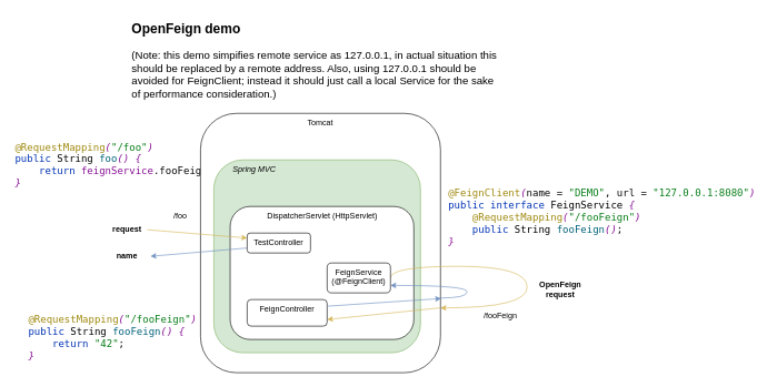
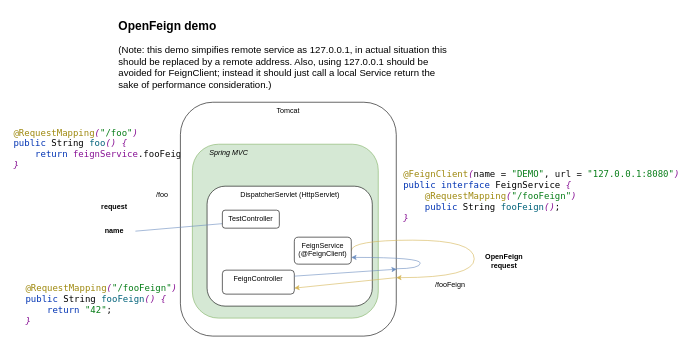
  <mxCell id="0" />
  <mxCell id="1" parent="0" />
  <mxCell id="2" value="&lt;div style=&quot;background-color: rgb(255, 255, 255); color: rgb(8, 8, 8); font-size: 15px;&quot;&gt;&lt;pre style=&quot;font-family: &amp;quot;JetBrains Mono&amp;quot;, monospace;&quot;&gt;&lt;span style=&quot;color:#9e880d;&quot;&gt;@RequestMapping&lt;/span&gt;&lt;span style=&quot;color:#871094;font-style:italic;&quot;&gt;(&lt;/span&gt;&lt;span style=&quot;color:#067d17;&quot;&gt;&quot;/foo&quot;&lt;/span&gt;&lt;span style=&quot;color:#871094;font-style:italic;&quot;&gt;)&lt;br&gt;&lt;/span&gt;&lt;span style=&quot;color:#0033b3;&quot;&gt;public &lt;/span&gt;&lt;span style=&quot;color:#000000;&quot;&gt;String &lt;/span&gt;&lt;span style=&quot;color:#00627a;&quot;&gt;foo&lt;/span&gt;&lt;span style=&quot;color:#871094;font-style:italic;&quot;&gt;() {&lt;br&gt;&lt;/span&gt;&lt;span style=&quot;color:#871094;font-style:italic;&quot;&gt;    &lt;/span&gt;&lt;span style=&quot;color:#0033b3;&quot;&gt;return &lt;/span&gt;&lt;span style=&quot;color:#871094;&quot;&gt;feignService&lt;/span&gt;.fooFeign&lt;span style=&quot;color:#871094;font-style:italic;&quot;&gt;()&lt;/span&gt;;&lt;br&gt;&lt;span style=&quot;color:#871094;font-style:italic;&quot;&gt;}&lt;/span&gt;&lt;/pre&gt;&lt;/div&gt;" style="text;whiteSpace=wrap;html=1;" vertex="1" parent="1"><mxGeometry x="20" y="190" width="260" height="110" as="geometry" /></mxCell>
  <mxCell id="3" value="Tomcat" style="rounded=1;whiteSpace=wrap;html=1;verticalAlign=top;" parent="1" vertex="1"><mxGeometry x="300" y="170" width="360" height="390" as="geometry" /></mxCell>
  <mxCell id="4" value="&lt;b&gt;request&lt;/b&gt;" style="text;html=1;align=center;verticalAlign=middle;whiteSpace=wrap;rounded=0;" parent="1" vertex="1"><mxGeometry x="160" y="330" width="60" height="30" as="geometry" /></mxCell>
  <mxCell id="5" value="&amp;nbsp;&lt;span style=&quot;white-space: pre;&quot;&gt;&#09;&lt;/span&gt;Spring MVC" style="rounded=1;whiteSpace=wrap;html=1;fillColor=#d5e8d4;strokeColor=#82b366;verticalAlign=top;align=left;fontStyle=2" parent="1" vertex="1"><mxGeometry x="320" y="240" width="310" height="290" as="geometry" /></mxCell>
  <mxCell id="6" value="DispatcherServlet (HttpServlet)" style="rounded=1;whiteSpace=wrap;html=1;verticalAlign=top;" parent="1" vertex="1"><mxGeometry x="344.5" y="310" width="275.5" height="200" as="geometry" /></mxCell>
  <mxCell id="7" value="name" style="text;html=1;align=center;verticalAlign=middle;whiteSpace=wrap;rounded=0;fontStyle=1" parent="1" vertex="1"><mxGeometry x="155" y="375" width="70" height="20" as="geometry" /></mxCell>
- <mxCell id="8" style="rounded=0;orthogonalLoop=1;jettySize=auto;html=1;entryX=1;entryY=0.5;entryDx=0;entryDy=0;exitX=0;exitY=0.75;exitDx=0;exitDy=0;fillColor=#dae8fc;strokeColor=#6c8ebf;" parent="1" target="7" edge="1" source="10"><mxGeometry relative="1" as="geometry"><mxPoint x="300" y="440" as="sourcePoint" /><mxPoint x="340" y="500" as="targetPoint" /></mxGeometry></mxCell>
- <mxCell id="9" value="&lt;div style=&quot;&quot;&gt;&lt;b style=&quot;&quot;&gt;&lt;font style=&quot;font-size: 20px;&quot;&gt;OpenFeign demo&lt;/font&gt;&lt;/b&gt;&lt;/div&gt;&lt;div style=&quot;&quot;&gt;&lt;span style=&quot;font-size: 16px;&quot;&gt;&lt;b&gt;&lt;br&gt;&lt;/b&gt;&lt;/span&gt;&lt;/div&gt;&lt;div style=&quot;&quot;&gt;&lt;span style=&quot;font-size: 16px;&quot;&gt;(Note: this demo simpifies remote service as 127.0.0.1, in actual situation this should be replaced by a remote address. Also, using 127.0.0.1 should be avoided for FeignClient; instead it should just call a local Service for the sake of performance consideration.)&lt;/span&gt;&lt;/div&gt;" style="text;html=1;align=left;verticalAlign=middle;whiteSpace=wrap;rounded=0;" parent="1" vertex="1"><mxGeometry x="194.88" y="20" width="560.25" height="140" as="geometry" /></mxCell>
+ <mxCell id="8" style="rounded=0;orthogonalLoop=1;jettySize=auto;html=1;entryX=1;entryY=0.5;entryDx=0;entryDy=0;exitX=0;exitY=0.75;exitDx=0;exitDy=0;fillColor=#dae8fc;strokeColor=#6c8ebf;endArrow=none;" parent="1" target="7" edge="1" source="10"><mxGeometry relative="1" as="geometry"><mxPoint x="300" y="440" as="sourcePoint" /><mxPoint x="340" y="500" as="targetPoint" /></mxGeometry></mxCell>
+ <mxCell id="9" value="&lt;div style=&quot;&quot;&gt;&lt;b style=&quot;&quot;&gt;&lt;font style=&quot;font-size: 20px;&quot;&gt;OpenFeign demo&lt;/font&gt;&lt;/b&gt;&lt;/div&gt;&lt;div style=&quot;&quot;&gt;&lt;span style=&quot;font-size: 16px;&quot;&gt;&lt;b&gt;&lt;br&gt;&lt;/b&gt;&lt;/span&gt;&lt;/div&gt;&lt;div style=&quot;&quot;&gt;&lt;span style=&quot;font-size: 16px;&quot;&gt;(Note: this demo simpifies remote service as 127.0.0.1, in actual situation this should be replaced by a remote address. Also, using 127.0.0.1 should be avoided for FeignClient; instead it should just call a local Service return the sake of performance consideration.)&lt;/span&gt;&lt;/div&gt;" style="text;html=1;align=left;verticalAlign=middle;whiteSpace=wrap;rounded=0;" parent="1" vertex="1"><mxGeometry x="194.88" y="20" width="560.25" height="140" as="geometry" /></mxCell>
  <mxCell id="10" value="TestController" style="rounded=1;whiteSpace=wrap;html=1;verticalAlign=top;" parent="1" vertex="1"><mxGeometry x="370" y="350" width="95" height="30" as="geometry" /></mxCell>
  <mxCell id="11" value="FeignController" style="rounded=1;whiteSpace=wrap;html=1;verticalAlign=top;" vertex="1" parent="1"><mxGeometry x="370" y="450" width="120" height="40" as="geometry" /></mxCell>
- <mxCell id="12" style="rounded=0;orthogonalLoop=1;jettySize=auto;html=1;exitX=1;exitY=0.5;exitDx=0;exitDy=0;entryX=0;entryY=0.25;entryDx=0;entryDy=0;fillColor=#fff2cc;strokeColor=#d6b656;" parent="1" source="4" target="10" edge="1"><mxGeometry relative="1" as="geometry"><mxPoint x="300.36" y="366.94" as="targetPoint" /></mxGeometry></mxCell>
  <mxCell id="13" style="edgeStyle=orthogonalEdgeStyle;rounded=0;orthogonalLoop=1;jettySize=auto;html=1;exitX=1;exitY=0.5;exitDx=0;exitDy=0;curved=1;entryX=1;entryY=0.75;entryDx=0;entryDy=0;fillColor=#fff2cc;strokeColor=#d6b656;" edge="1" parent="1" source="14" target="3"><mxGeometry relative="1" as="geometry"><mxPoint x="690" y="480" as="targetPoint" /><Array as="points"><mxPoint x="585" y="400" /><mxPoint x="790" y="400" /><mxPoint x="790" y="463" /></Array></mxGeometry></mxCell>
  <mxCell id="14" value="FeignService&lt;div&gt;(@FeignClient)&lt;/div&gt;" style="rounded=1;whiteSpace=wrap;html=1;verticalAlign=top;" vertex="1" parent="1"><mxGeometry x="490" y="395" width="95" height="45" as="geometry" /></mxCell>
  <mxCell id="15" value="&lt;b&gt;OpenFeign request&lt;/b&gt;" style="text;html=1;align=center;verticalAlign=middle;whiteSpace=wrap;rounded=0;" vertex="1" parent="1"><mxGeometry x="800" y="420" width="80" height="30" as="geometry" /></mxCell>
  <mxCell id="16" style="rounded=0;orthogonalLoop=1;jettySize=auto;html=1;exitX=1;exitY=0.75;exitDx=0;exitDy=0;entryX=1;entryY=0.75;entryDx=0;entryDy=0;fillColor=#fff2cc;strokeColor=#d6b656;" edge="1" parent="1" source="3" target="11"><mxGeometry relative="1" as="geometry"><mxPoint x="380" y="368" as="targetPoint" /><mxPoint x="260" y="355" as="sourcePoint" /></mxGeometry></mxCell>
  <mxCell id="17" value="/foo" style="text;html=1;align=center;verticalAlign=middle;whiteSpace=wrap;rounded=0;" vertex="1" parent="1"><mxGeometry x="240" y="310" width="60" height="30" as="geometry" /></mxCell>
  <mxCell id="18" value="/fooFeign" style="text;html=1;align=center;verticalAlign=middle;whiteSpace=wrap;rounded=0;" vertex="1" parent="1"><mxGeometry x="720.13" y="460" width="60" height="30" as="geometry" /></mxCell>
  <mxCell id="19" style="rounded=0;orthogonalLoop=1;jettySize=auto;html=1;exitX=1;exitY=0.25;exitDx=0;exitDy=0;entryX=1.002;entryY=0.714;entryDx=0;entryDy=0;entryPerimeter=0;fillColor=#dae8fc;strokeColor=#6c8ebf;" edge="1" parent="1" source="11" target="3"><mxGeometry relative="1" as="geometry"><mxPoint x="660" y="449" as="targetPoint" /><mxPoint x="670" y="473" as="sourcePoint" /></mxGeometry></mxCell>
  <mxCell id="20" value="" style="endArrow=classic;html=1;rounded=0;exitX=0.998;exitY=0.712;exitDx=0;exitDy=0;exitPerimeter=0;entryX=1;entryY=0.75;entryDx=0;entryDy=0;edgeStyle=orthogonalEdgeStyle;curved=1;fillColor=#dae8fc;strokeColor=#6c8ebf;" edge="1" parent="1" source="3" target="14"><mxGeometry width="50" height="50" relative="1" as="geometry"><mxPoint x="690" y="460" as="sourcePoint" /><mxPoint x="740" y="410" as="targetPoint" /><Array as="points"><mxPoint x="700" y="448" /><mxPoint x="700" y="429" /></Array></mxGeometry></mxCell>
  <mxCell id="21" value="&lt;div style=&quot;background-color: rgb(255, 255, 255); color: rgb(8, 8, 8); font-size: 15px;&quot;&gt;&lt;pre style=&quot;font-family: &amp;quot;JetBrains Mono&amp;quot;, monospace;&quot;&gt;&lt;span style=&quot;color:#9e880d;&quot;&gt;@FeignClient&lt;/span&gt;&lt;span style=&quot;color:#871094;font-style:italic;&quot;&gt;(&lt;/span&gt;name = &lt;span style=&quot;color:#067d17;&quot;&gt;&quot;DEMO&quot;&lt;/span&gt;, url = &lt;span style=&quot;color:#067d17;&quot;&gt;&quot;127.0.0.1:8080&quot;&lt;/span&gt;&lt;span style=&quot;color:#871094;font-style:italic;&quot;&gt;)&lt;br&gt;&lt;/span&gt;&lt;span style=&quot;color:#0033b3;&quot;&gt;public interface &lt;/span&gt;&lt;span style=&quot;color:#000000;&quot;&gt;FeignService &lt;/span&gt;&lt;span style=&quot;color:#871094;font-style:italic;&quot;&gt;{&lt;/span&gt;&lt;span style=&quot;color:#871094;font-style:italic;&quot;&gt;&lt;br&gt;&lt;/span&gt;&lt;span style=&quot;color:#871094;font-style:italic;&quot;&gt;    &lt;/span&gt;&lt;span style=&quot;color:#9e880d;&quot;&gt;@RequestMapping&lt;/span&gt;&lt;span style=&quot;color:#871094;font-style:italic;&quot;&gt;(&lt;/span&gt;&lt;span style=&quot;color:#067d17;&quot;&gt;&quot;/fooFeign&quot;&lt;/span&gt;&lt;span style=&quot;color:#871094;font-style:italic;&quot;&gt;)&lt;br&gt;&lt;/span&gt;&lt;span style=&quot;color:#871094;font-style:italic;&quot;&gt;    &lt;/span&gt;&lt;span style=&quot;color:#0033b3;&quot;&gt;public &lt;/span&gt;&lt;span style=&quot;color:#000000;&quot;&gt;String &lt;/span&gt;&lt;span style=&quot;color:#00627a;&quot;&gt;fooFeign&lt;/span&gt;&lt;span style=&quot;color:#871094;font-style:italic;&quot;&gt;()&lt;/span&gt;;&lt;br&gt;&lt;span style=&quot;color:#871094;font-style:italic;&quot;&gt;}&lt;/span&gt;&lt;/pre&gt;&lt;/div&gt;" style="text;whiteSpace=wrap;html=1;" vertex="1" parent="1"><mxGeometry x="670" y="260" width="390" height="130" as="geometry" /></mxCell>
  <mxCell id="22" value="&lt;div style=&quot;background-color: rgb(255, 255, 255); color: rgb(8, 8, 8); font-size: 15px;&quot;&gt;&lt;pre style=&quot;font-family: &amp;quot;JetBrains Mono&amp;quot;, monospace;&quot;&gt;&lt;span style=&quot;color:#9e880d;&quot;&gt;@RequestMapping&lt;/span&gt;&lt;span style=&quot;color:#871094;font-style:italic;&quot;&gt;(&lt;/span&gt;&lt;span style=&quot;color:#067d17;&quot;&gt;&quot;/fooFeign&quot;&lt;/span&gt;&lt;span style=&quot;color:#871094;font-style:italic;&quot;&gt;)&lt;br&gt;&lt;/span&gt;&lt;span style=&quot;color:#0033b3;&quot;&gt;public &lt;/span&gt;&lt;span style=&quot;color:#000000;&quot;&gt;String &lt;/span&gt;&lt;span style=&quot;color:#00627a;&quot;&gt;fooFeign&lt;/span&gt;&lt;span style=&quot;color:#871094;font-style:italic;&quot;&gt;() &lt;/span&gt;&lt;span style=&quot;color:#871094;font-style:italic;&quot;&gt;{&lt;/span&gt;&lt;span style=&quot;color:#8c8c8c;font-style:italic;&quot;&gt;&lt;br&gt;&lt;/span&gt;&lt;span style=&quot;color:#8c8c8c;font-style:italic;&quot;&gt;    &lt;/span&gt;&lt;span style=&quot;color:#0033b3;&quot;&gt;return &lt;/span&gt;&lt;span style=&quot;color:#067d17;&quot;&gt;&quot;42&quot;&lt;/span&gt;;&lt;br&gt;&lt;span style=&quot;color:#871094;font-style:italic;&quot;&gt;}&lt;/span&gt;&lt;/pre&gt;&lt;/div&gt;" style="text;whiteSpace=wrap;html=1;" vertex="1" parent="1"><mxGeometry y="450" width="230" height="90" as="geometry" x="40" /></mxCell>
